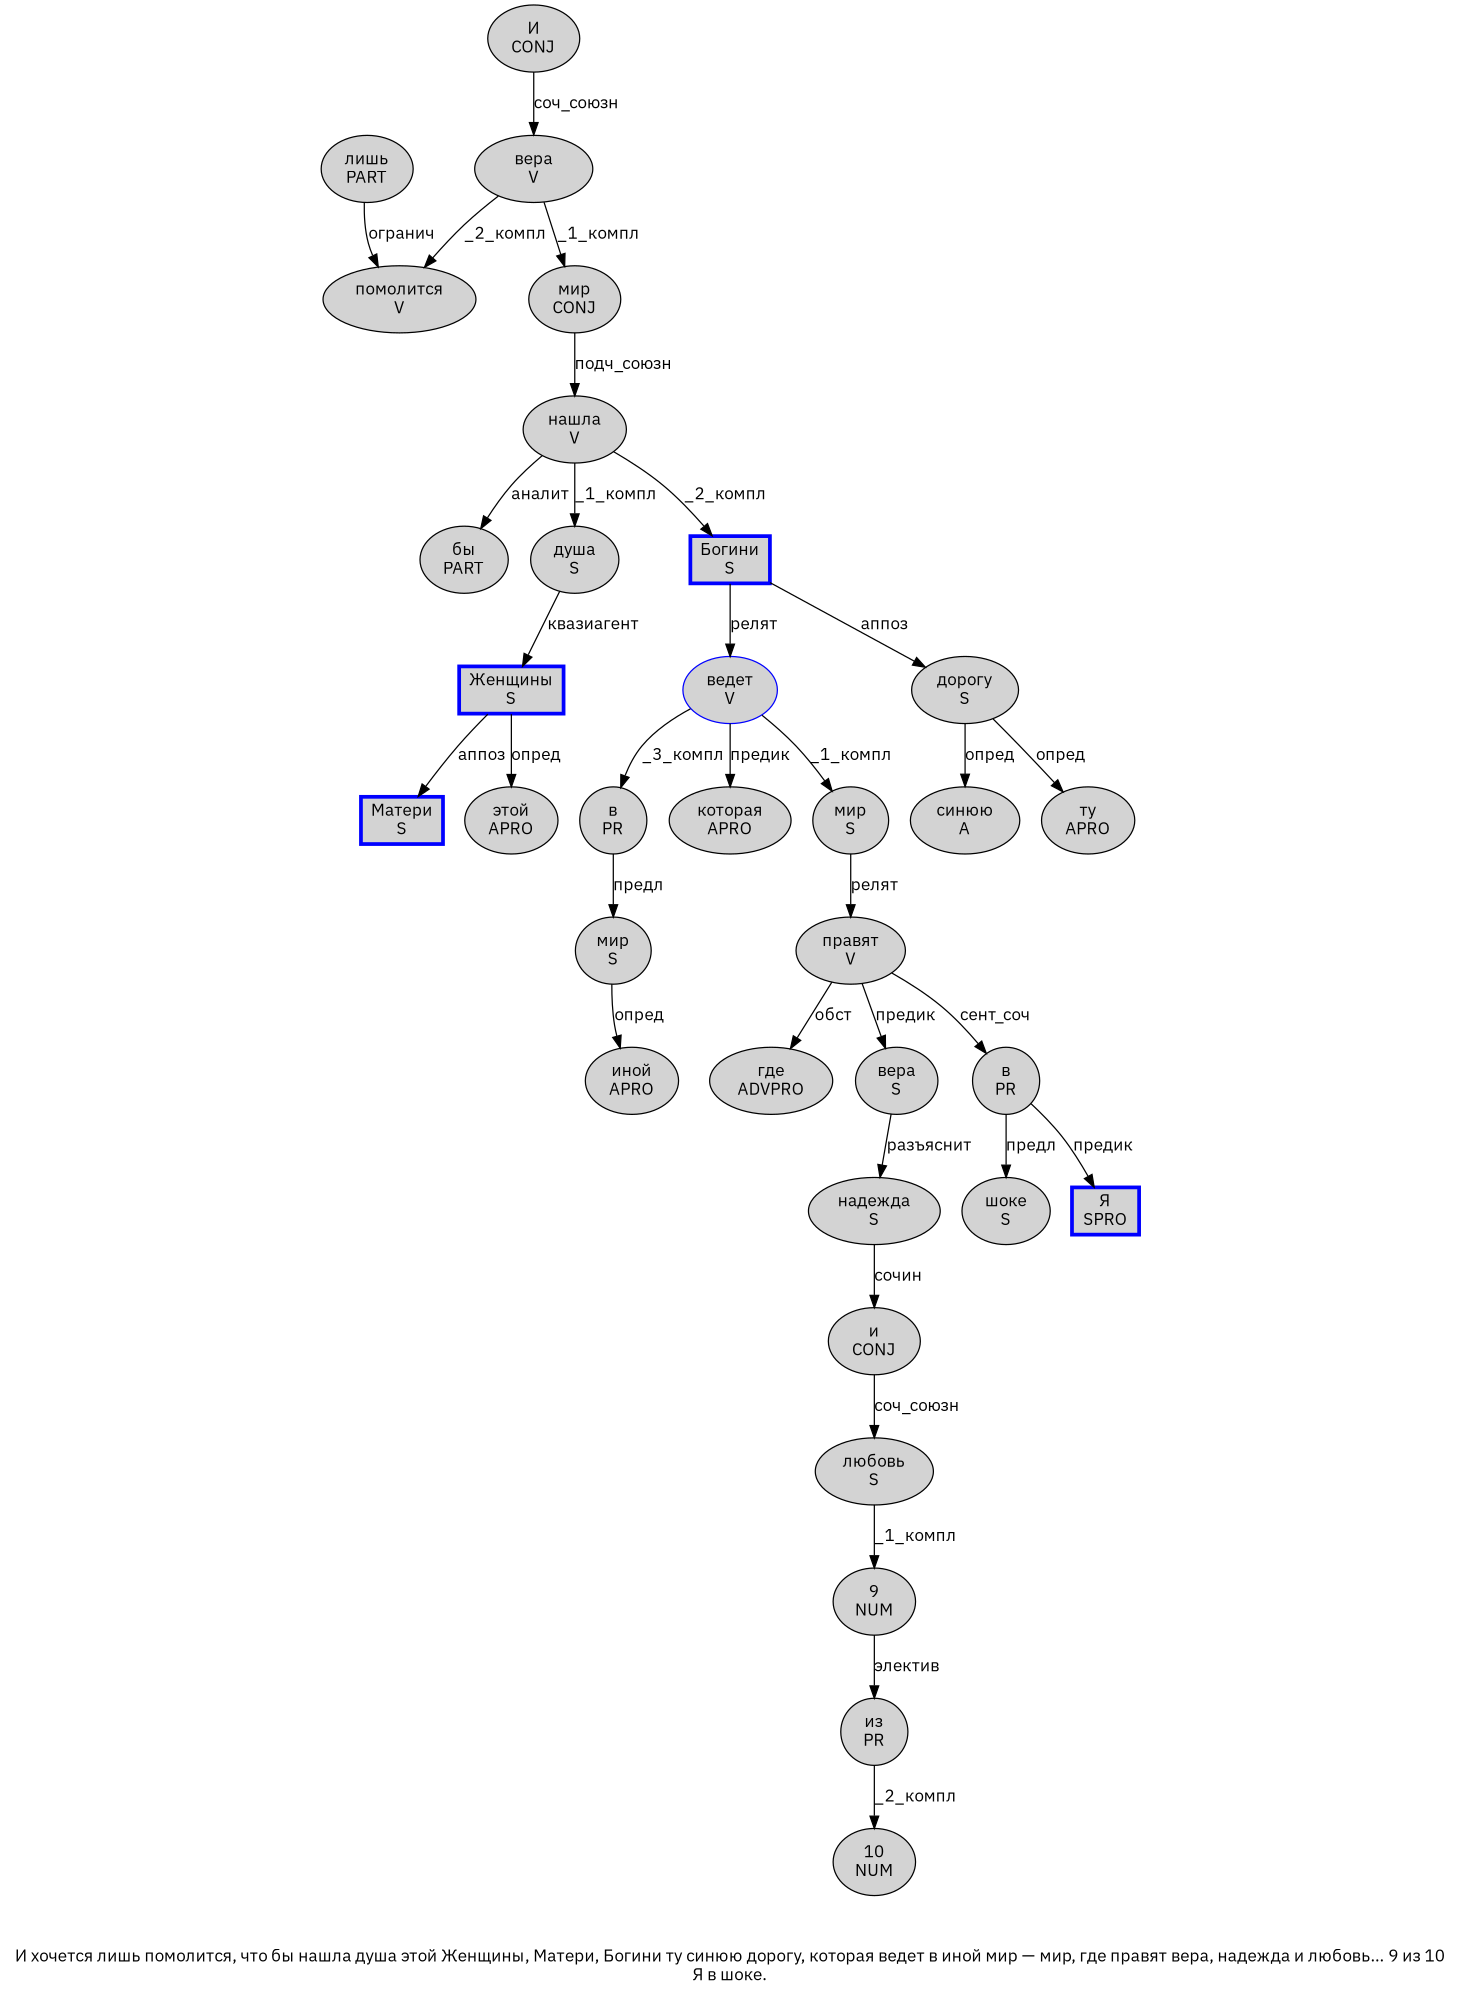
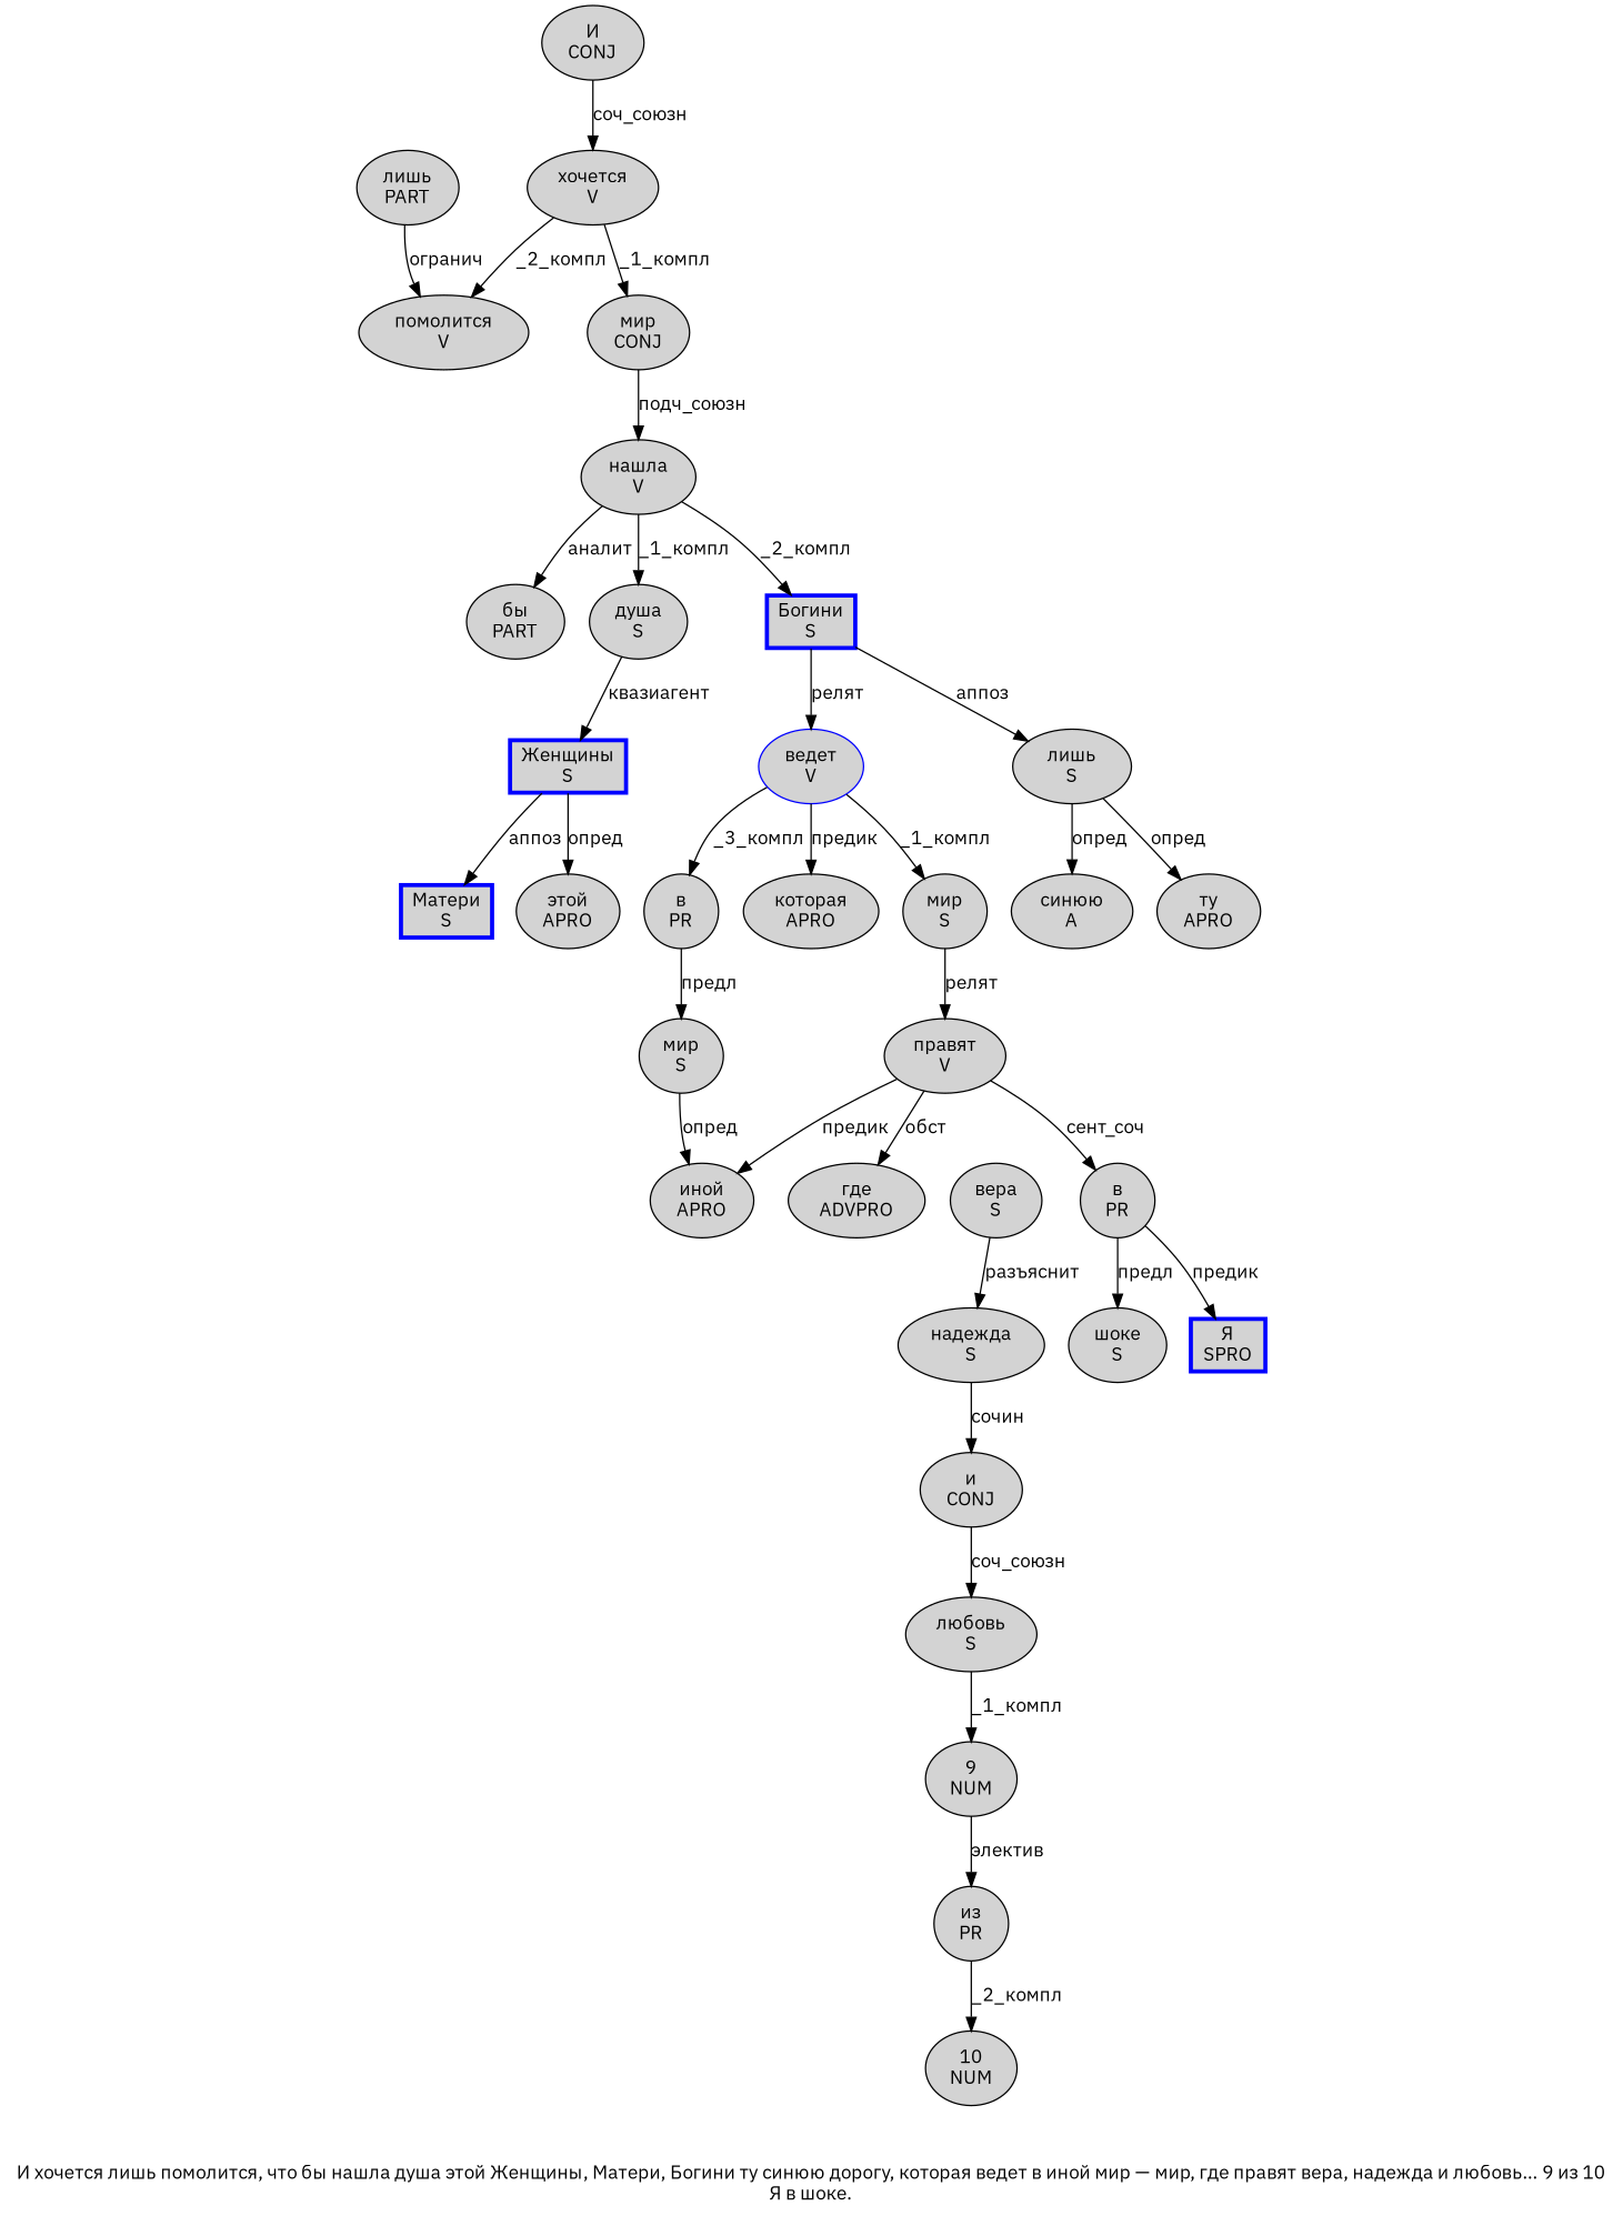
  digraph {
    fontname="IBM Plex Sans"
    label="И хочется лишь помолится, что бы нашла душа этой Женщины, Матери, Богини ту синюю дорогу, которая ведет в иной мир — мир, где правят вера, надежда и любовь… 9 из 10\nЯ в шоке."
    node [fillcolor=lightgray fontname="IBM Plex Sans" penwidth=1 shape=ellipse style=filled]
    edge [fontname="IBM Plex Sans"]
    n1 [label="И\nCONJ"]
-   n2 [label="вера\nV"]
+   n2 [label="хочется\nV"]
    n3 [label="помолится\nV"]
    n4 [label="мир\nCONJ"]
    n5 [label="нашла\nV"]
    n6 [label="лишь\nPART"]
    n7 [label="бы\nPART"]
    n8 [label="душа\nS"]
    n9 [color=blue label="Богини\nS" penwidth=3 shape=box]
    n10 [color=blue label="Женщины\nS" penwidth=3 shape=box]
-   n11 [label="дорогу\nS"]
+   n11 [label="лишь\nS"]
    n12 [color=blue label="ведет\nV"]
    n13 [label="этой\nAPRO"]
    n14 [color=blue label="Матери\nS" penwidth=3 shape=box]
    n15 [label="ту\nAPRO"]
    n16 [label="синюю\nA"]
    n17 [label="которая\nAPRO"]
    n18 [label="в\nPR"]
    n19 [label="мир\nS"]
    n20 [label="мир\nS"]
    n21 [label="правят\nV"]
    n22 [label="иной\nAPRO"]
    n23 [label="где\nADVPRO"]
    n24 [label="вера\nS"]
    n25 [label="в\nPR"]
    n26 [label="надежда\nS"]
    n27 [color=blue label="Я\nSPRO" penwidth=3 shape=box]
    n28 [label="шоке\nS"]
    n29 [label="и\nCONJ"]
    n30 [label="любовь\nS"]
    n31 [label="9\nNUM"]
    n32 [label="из\nPR"]
    n33 [label="10\nNUM"]
    n1 -> n2 [label="соч_союзн"]
    n2 -> n3 [label="_2_компл"]
    n2 -> n4 [label="_1_компл"]
    n4 -> n5 [label="подч_союзн"]
    n5 -> n7 [label="аналит"]
    n5 -> n8 [label="_1_компл"]
    n5 -> n9 [label="_2_компл"]
    n6 -> n3 [label="огранич"]
    n8 -> n10 [label="квазиагент"]
    n9 -> n11 [label="аппоз"]
    n9 -> n12 [label="релят"]
    n10 -> n13 [label="опред"]
    n10 -> n14 [label="аппоз"]
    n11 -> n15 [label="опред"]
    n11 -> n16 [label="опред"]
    n12 -> n17 [label="предик"]
    n12 -> n18 [label="_3_компл"]
    n12 -> n19 [label="_1_компл"]
    n18 -> n20 [label="предл"]
    n19 -> n21 [label="релят"]
    n20 -> n22 [label="опред"]
    n21 -> n23 [label="обст"]
-   n21 -> n24 [label="предик"]
+   n21 -> n22 [label="предик"]
    n21 -> n25 [label="сент_соч"]
    n24 -> n26 [label="разъяснит"]
    n25 -> n27 [label="предик"]
    n25 -> n28 [label="предл"]
    n26 -> n29 [label="сочин"]
    n29 -> n30 [label="соч_союзн"]
    n30 -> n31 [label="_1_компл"]
    n31 -> n32 [label="электив"]
    n32 -> n33 [label="_2_компл"]
  }
